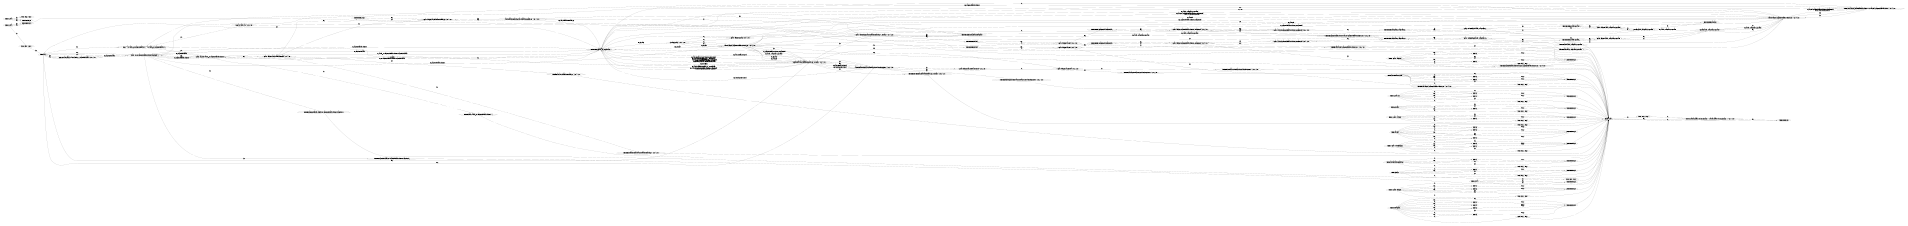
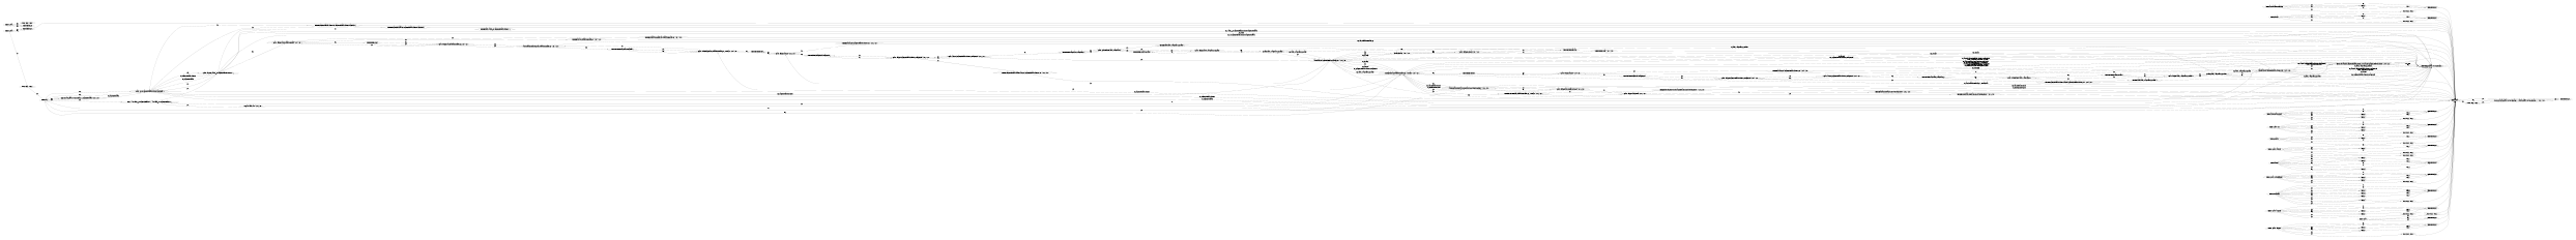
  digraph {
    rankdir=LR
    edge [arrowhead=diamond]
    n1 [label=<(METHOD,base.ThreadTaskRunnerHandle.Get)>]
    n2 [label=<(PARAM,p1)>]
    n3 [label=<(BLOCK,&lt;empty&gt;,&lt;empty&gt;)>]
    n4 [label=<(METHOD_RETURN,ANY)>]
    n5 [label=<(METHOD,&lt;global&gt;)<SUB>1</SUB>>]
    n6 [label=<(BLOCK,&lt;empty&gt;,&lt;empty&gt;)<SUB>1</SUB>>]
    n7 [label="<(UNKNOWN,static base::Callback&lt;void(const gfx::Image&amp;)&gt; ...,static base::Callback&lt;void(const gfx::Image&amp;)&gt; ...)<SUB>1</SUB>>"]
    n8 [label=<(METHOD_RETURN,ANY)<SUB>1</SUB>>]
    n9 [label=<(METHOD,gfx.Image)>]
    n10 [label=<(PARAM,p1)>]
    n11 [label=<(BLOCK,&lt;empty&gt;,&lt;empty&gt;)>]
    n12 [label=<(METHOD_RETURN,ANY)>]
    n13 [label=<(METHOD,&lt;global&gt;)<SUB>1</SUB>>]
    n14 [label=<(BLOCK,&lt;empty&gt;,&lt;empty&gt;)<SUB>1</SUB>>]
    n15 [label=<(METHOD_RETURN,ANY)<SUB>1</SUB>>]
    n16 [label=<(METHOD,Wrap)<SUB>1</SUB>>]
    n17 [label="<(PARAM,const base::Callback&lt;void(const SkBitmap&amp;)&gt;&amp; image_decoded_callback)<SUB>2</SUB>>"]
    n18 [label=<(BLOCK,{     auto* handler = new ImageDecodedHandlerWi...,{     auto* handler = new ImageDecodedHandlerWi...)<SUB>2</SUB>>]
    n19 [label=<(&lt;operator&gt;.new,new ImageDecodedHandlerWithTimeout(image_decode...)<SUB>3</SUB>>]
    n20 [label="<(PostDelayedTask,base::ThreadTaskRunnerHandle::Get()-&gt;PostDelaye...)<SUB>4</SUB>>"]
    n21 [label="<(base.TimeDelta.FromSeconds,base::TimeDelta::FromSeconds(kDecodeLogoTimeout...)<SUB>8</SUB>>"]
    n22 [label="<(LOCAL,auto* handler: auto*)<SUB>3</SUB>>"]
    n23 [label=<(&lt;operator&gt;.assignment,* handler = new ImageDecodedHandlerWithTimeout(...)<SUB>3</SUB>>]
    n24 [label="<(RETURN,return base::Bind(&amp;ImageDecodedHandlerWithTimeo...,return base::Bind(&amp;ImageDecodedHandlerWithTimeo...)<SUB>9</SUB>>"]
    n25 [label=<(METHOD_RETURN,Callback&lt;void (const gfx.Image&amp;)&gt;)<SUB>1</SUB>>]
    n26 [label=<(IDENTIFIER,ImageDecodedHandlerWithTimeout,new ImageDecodedHandlerWithTimeout(image_decode...)<SUB>3</SUB>>]
    n27 [label=<(IDENTIFIER,image_decoded_callback,new ImageDecodedHandlerWithTimeout(image_decode...)<SUB>3</SUB>>]
    n28 [label="<(base.Bind,base::Bind(&amp;ImageDecodedHandlerWithTimeout::OnI...)<SUB>6</SUB>>"]
    n29 [label="<(base.Bind,base::Bind(&amp;ImageDecodedHandlerWithTimeout::OnI...)<SUB>9</SUB>>"]
    n30 [label="<(&lt;operator&gt;.indirectFieldAccess,base::ThreadTaskRunnerHandle::Get()-&gt;PostDelaye...)<SUB>4</SUB>>"]
    n31 [label="<(IDENTIFIER,FROM_HERE,base::ThreadTaskRunnerHandle::Get()-&gt;PostDelaye...)<SUB>5</SUB>>"]
    n32 [label=<(FIELD_IDENTIFIER,Bind,Bind)<SUB>9</SUB>>]
    n33 [label="<(&lt;operator&gt;.fieldAccess,base::TimeDelta::FromSeconds)<SUB>8</SUB>>"]
    n34 [label="<(IDENTIFIER,kDecodeLogoTimeoutSeconds,base::TimeDelta::FromSeconds(kDecodeLogoTimeout...)<SUB>8</SUB>>"]
    n35 [label=<(IDENTIFIER,handler,* handler = new ImageDecodedHandlerWithTimeout(...)<SUB>3</SUB>>]
    n36 [label="<(&lt;operator&gt;.fieldAccess,base::ThreadTaskRunnerHandle)<SUB>4</SUB>>"]
    n37 [label=<(FIELD_IDENTIFIER,Get,Get)<SUB>4</SUB>>]
    n38 [label="<(IDENTIFIER,base,base::ThreadTaskRunnerHandle::Get())<SUB>4</SUB>>"]
    n39 [label="<(IDENTIFIER,ThreadTaskRunnerHandle,base::ThreadTaskRunnerHandle::Get())<SUB>4</SUB>>"]
    n40 [label="<(&lt;operator&gt;.fieldAccess,base::Bind)<SUB>6</SUB>>"]
    n41 [label="<(&lt;operator&gt;.addressOf,&amp;ImageDecodedHandlerWithTimeout::OnImageDecoded)<SUB>6</SUB>>"]
    n42 [label=<(GetWeakPtr,handler-&gt;weak_ptr_factory_.GetWeakPtr())<SUB>7</SUB>>]
    n43 [label="<(gfx.Image,gfx::Image())<SUB>7</SUB>>"]
    n44 [label="<(&lt;operator&gt;.fieldAccess,base::TimeDelta)<SUB>8</SUB>>"]
    n45 [label=<(GetWeakPtr,handler-&gt;weak_ptr_factory_.GetWeakPtr())<SUB>10</SUB>>]
    n46 [label="<(&lt;operator&gt;.fieldAccess,base::Bind)<SUB>9</SUB>>"]
    n47 [label="<(&lt;operator&gt;.addressOf,&amp;ImageDecodedHandlerWithTimeout::OnImageDecoded)<SUB>9</SUB>>"]
    n48 [label="<(base.ThreadTaskRunnerHandle.Get,base::ThreadTaskRunnerHandle::Get())<SUB>4</SUB>>"]
    n49 [label=<(FIELD_IDENTIFIER,PostDelayedTask,PostDelayedTask)<SUB>4</SUB>>]
    n50 [label=<(FIELD_IDENTIFIER,Bind,Bind)<SUB>6</SUB>>]
    n51 [label="<(&lt;operator&gt;.fieldAccess,base::ThreadTaskRunnerHandle::Get)<SUB>4</SUB>>"]
    n52 [label="<(IDENTIFIER,base,base::Bind(&amp;ImageDecodedHandlerWithTimeout::OnI...)<SUB>6</SUB>>"]
    n53 [label=<(FIELD_IDENTIFIER,OnImageDecoded,OnImageDecoded)<SUB>6</SUB>>]
    n54 [label="<(&lt;operator&gt;.fieldAccess,ImageDecodedHandlerWithTimeout::OnImageDecoded)<SUB>6</SUB>>"]
    n55 [label=<(FIELD_IDENTIFIER,weak_ptr_factory_,weak_ptr_factory_)<SUB>7</SUB>>]
    n56 [label=<(&lt;operator&gt;.fieldAccess,handler-&gt;weak_ptr_factory_.GetWeakPtr)<SUB>7</SUB>>]
    n57 [label=<(FIELD_IDENTIFIER,Image,Image)<SUB>7</SUB>>]
    n58 [label="<(&lt;operator&gt;.fieldAccess,gfx::Image)<SUB>7</SUB>>"]
    n59 [label="<(IDENTIFIER,base,base::TimeDelta::FromSeconds(kDecodeLogoTimeout...)<SUB>8</SUB>>"]
    n60 [label="<(IDENTIFIER,TimeDelta,base::TimeDelta::FromSeconds(kDecodeLogoTimeout...)<SUB>8</SUB>>"]
    n61 [label="<(IDENTIFIER,ImageDecodedHandlerWithTimeout,base::Bind(&amp;ImageDecodedHandlerWithTimeout::OnI...)<SUB>6</SUB>>"]
    n62 [label=<(&lt;operator&gt;.indirectFieldAccess,handler-&gt;weak_ptr_factory_)<SUB>7</SUB>>]
    n63 [label=<(FIELD_IDENTIFIER,GetWeakPtr,GetWeakPtr)<SUB>7</SUB>>]
    n64 [label=<(&lt;operator&gt;.fieldAccess,handler-&gt;weak_ptr_factory_.GetWeakPtr)<SUB>10</SUB>>]
    n65 [label=<(IDENTIFIER,handler,handler-&gt;weak_ptr_factory_.GetWeakPtr())<SUB>7</SUB>>]
+   n66 [label="<(IDENTIFIER,gfx,gfx::Image())<SUB>7</SUB>>"]
    n67 [label="<(IDENTIFIER,base,base::Bind(&amp;ImageDecodedHandlerWithTimeout::OnI...)<SUB>9</SUB>>"]
    n68 [label=<(FIELD_IDENTIFIER,OnImageDecoded,OnImageDecoded)<SUB>9</SUB>>]
    n69 [label="<(&lt;operator&gt;.fieldAccess,ImageDecodedHandlerWithTimeout::OnImageDecoded)<SUB>9</SUB>>"]
    n70 [label=<(FIELD_IDENTIFIER,weak_ptr_factory_,weak_ptr_factory_)<SUB>10</SUB>>]
    n71 [label="<(IDENTIFIER,ImageDecodedHandlerWithTimeout,base::Bind(&amp;ImageDecodedHandlerWithTimeout::OnI...)<SUB>9</SUB>>"]
    n72 [label=<(&lt;operator&gt;.indirectFieldAccess,handler-&gt;weak_ptr_factory_)<SUB>10</SUB>>]
    n73 [label=<(FIELD_IDENTIFIER,GetWeakPtr,GetWeakPtr)<SUB>10</SUB>>]
    n74 [label=<(IDENTIFIER,handler,handler-&gt;weak_ptr_factory_.GetWeakPtr())<SUB>10</SUB>>]
    n75 [label=<(METHOD,base.TimeDelta.FromSeconds)>]
    n76 [label=<(PARAM,p1)>]
    n77 [label=<(PARAM,p2)>]
    n78 [label=<(BLOCK,&lt;empty&gt;,&lt;empty&gt;)>]
    n79 [label=<(METHOD_RETURN,ANY)>]
    n80 [label=<(METHOD,&lt;operator&gt;.new)>]
    n81 [label=<(PARAM,p1)>]
    n82 [label=<(PARAM,p2)>]
    n83 [label=<(BLOCK,&lt;empty&gt;,&lt;empty&gt;)>]
    n84 [label=<(METHOD_RETURN,ANY)>]
    n85 [label=<(METHOD,GetWeakPtr)>]
    n86 [label=<(PARAM,p1)>]
    n87 [label=<(BLOCK,&lt;empty&gt;,&lt;empty&gt;)>]
    n88 [label=<(METHOD_RETURN,ANY)>]
    n89 [label=<(METHOD,&lt;operator&gt;.addressOf)>]
    n90 [label=<(PARAM,p1)>]
    n91 [label=<(BLOCK,&lt;empty&gt;,&lt;empty&gt;)>]
    n92 [label=<(METHOD_RETURN,ANY)>]
    n93 [label=<(METHOD,base.Bind)>]
    n94 [label=<(PARAM,p1)>]
    n95 [label=<(PARAM,p2)>]
    n96 [label=<(PARAM,p3)>]
    n97 [label=<(BLOCK,&lt;empty&gt;,&lt;empty&gt;)>]
    n98 [label=<(METHOD_RETURN,ANY)>]
    n99 [label=<(METHOD,&lt;operator&gt;.indirectFieldAccess)>]
    n100 [label=<(PARAM,p1)>]
    n101 [label=<(PARAM,p2)>]
    n102 [label=<(BLOCK,&lt;empty&gt;,&lt;empty&gt;)>]
    n103 [label=<(METHOD_RETURN,ANY)>]
    n104 [label=<(METHOD,PostDelayedTask)>]
    n105 [label=<(PARAM,p1)>]
    n106 [label=<(PARAM,p2)>]
    n107 [label=<(PARAM,p3)>]
    n108 [label=<(PARAM,p4)>]
    n109 [label=<(BLOCK,&lt;empty&gt;,&lt;empty&gt;)>]
    n110 [label=<(METHOD_RETURN,ANY)>]
    n111 [label=<(METHOD,&lt;operator&gt;.assignment)>]
    n112 [label=<(PARAM,p1)>]
    n113 [label=<(PARAM,p2)>]
    n114 [label=<(BLOCK,&lt;empty&gt;,&lt;empty&gt;)>]
    n115 [label=<(METHOD_RETURN,ANY)>]
    n116 [label=<(METHOD,&lt;global&gt;)<SUB>1</SUB>>]
    n117 [label=<(BLOCK,&lt;empty&gt;,&lt;empty&gt;)>]
    n118 [label=<(METHOD_RETURN,ANY)>]
    n119 [label=<(METHOD,&lt;operator&gt;.fieldAccess)>]
    n120 [label=<(PARAM,p1)>]
    n121 [label=<(PARAM,p2)>]
    n122 [label=<(BLOCK,&lt;empty&gt;,&lt;empty&gt;)>]
    n123 [label=<(METHOD_RETURN,ANY)>]
    n124 [label=<(METHOD,&lt;global&gt;)<SUB>1</SUB>>]
    n125 [label=<(BLOCK,&lt;empty&gt;,&lt;empty&gt;)>]
    n126 [label=<(METHOD_RETURN,ANY)>]
    n1 -> n2 [label="AST: "]
    n1 -> n2 [label="DDG: "]
    n1 -> n3 [label="AST: "]
    n1 -> n4 [label="AST: "]
    n1 -> n4 [arrowhead=odot label="CFG: "]
    n2 -> n4 [arrowhead=vee label="DDG: p1"]
    n3 -> n5 [arrowhead=odot]
    n4 -> n5 [arrowhead=vee]
    n5 -> n6 [arrowhead=vee label="AST: "]
    n5 -> n7 [arrowhead=odot label="CFG: "]
    n5 -> n8 [label="AST: "]
    n6 -> n7 [arrowhead=odot label="AST: "]
    n7 -> n8 [arrowhead=vee label="CFG: "]
    n9 -> n10 [arrowhead=vee label="AST: "]
    n9 -> n10 [arrowhead=odot label="DDG: "]
    n9 -> n11 [arrowhead=odot label="AST: "]
    n9 -> n12 [arrowhead=odot label="AST: "]
    n9 -> n12 [label="CFG: "]
    n10 -> n12 [arrowhead=odot label="DDG: p1"]
    n11 -> n5 [arrowhead=vee]
    n12 -> n5 [arrowhead=vee]
    n13 -> n14 [label="AST: "]
    n13 -> n15 [arrowhead=vee label="AST: "]
    n13 -> n15 [label="CFG: "]
    n14 -> n16 [arrowhead=odot label="AST: "]
    n15 -> n5 [arrowhead=vee]
    n16 -> n17 [arrowhead=odot label="AST: "]
    n16 -> n17 [arrowhead=vee label="DDG: "]
    n16 -> n18 [arrowhead=vee label="AST: "]
    n16 -> n19 [arrowhead=vee label="CFG: "]
    n16 -> n19 [label="DDG: "]
    n16 -> n20 [label="DDG: "]
    n16 -> n21 [label="DDG: "]
    n17 -> n19 [label="DDG: image_decoded_callback"]
    n18 -> n20 [label="AST: "]
    n18 -> n22 [arrowhead=odot label="AST: "]
    n18 -> n23 [arrowhead=vee label="AST: "]
    n18 -> n24 [label="AST: "]
    n19 -> n23 [arrowhead=vee label="CFG: "]
    n19 -> n23 [arrowhead=vee label="DDG: ImageDecodedHandlerWithTimeout"]
    n19 -> n23 [arrowhead=odot label="DDG: image_decoded_callback"]
    n19 -> n25 [arrowhead=vee label="DDG: ImageDecodedHandlerWithTimeout"]
    n19 -> n25 [arrowhead=odot label="DDG: image_decoded_callback"]
    n19 -> n26 [label="AST: "]
    n19 -> n27 [label="AST: "]
    n19 -> n28 [arrowhead=odot label="DDG: ImageDecodedHandlerWithTimeout"]
    n19 -> n29 [arrowhead=odot label="DDG: ImageDecodedHandlerWithTimeout"]
    n20 -> n21 [label="AST: "]
    n20 -> n25 [label="DDG: base::ThreadTaskRunnerHandle::Get()-&gt;PostDelayedTask"]
    n20 -> n25 [arrowhead=odot label="DDG: base::Bind(&amp;ImageDecodedHandlerWithTimeout::OnImageDecoded,\n                   handler-&gt;weak_ptr_factory_.GetWeakPtr(), gfx::Image())"]
    n20 -> n25 [arrowhead=vee label="DDG: base::TimeDelta::FromSeconds(kDecodeLogoTimeoutSeconds)"]
    n20 -> n25 [arrowhead=vee label="DDG: base::ThreadTaskRunnerHandle::Get()-&gt;PostDelayedTask(\n        FROM_HERE,\n        base::Bind(&amp;ImageDecodedHandlerWithTimeout::OnImageDecoded,\n                   handler-&gt;weak_ptr_factory_.GetWeakPtr(), gfx::Image()),\n        base::TimeDelta::FromSeconds(kDecodeLogoTimeoutSeconds))"]
    n20 -> n25 [arrowhead=odot label="DDG: FROM_HERE"]
    n20 -> n28 [arrowhead=vee label="AST: "]
    n20 -> n30 [label="AST: "]
    n20 -> n31 [arrowhead=vee label="AST: "]
    n20 -> n32 [arrowhead=vee label="CFG: "]
    n21 -> n20 [label="CFG: "]
    n21 -> n20 [arrowhead=odot label="DDG: base::TimeDelta::FromSeconds"]
    n21 -> n20 [arrowhead=odot label="DDG: kDecodeLogoTimeoutSeconds"]
    n21 -> n25 [arrowhead=vee label="DDG: base::TimeDelta::FromSeconds"]
    n21 -> n25 [label="DDG: kDecodeLogoTimeoutSeconds"]
    n21 -> n33 [label="AST: "]
    n21 -> n34 [label="AST: "]
    n22 -> n5 [arrowhead=vee]
    n23 -> n19 [label="AST: "]
    n23 -> n25 [label="DDG: handler"]
    n23 -> n25 [label="DDG: new ImageDecodedHandlerWithTimeout(image_decoded_callback)"]
    n23 -> n25 [arrowhead=odot label="DDG: * handler = new ImageDecodedHandlerWithTimeout(image_decoded_callback)"]
    n23 -> n35 [arrowhead=odot label="AST: "]
    n23 -> n36 [arrowhead=vee label="CFG: "]
    n24 -> n25 [label="CFG: "]
    n24 -> n25 [arrowhead=odot label="DDG: &lt;RET&gt;"]
    n24 -> n29 [label="AST: "]
    n25 -> n5
    n25 -> n16 [label="AST: "]
    n26 -> n5
    n27 -> n5
    n28 -> n20 [arrowhead=vee label="DDG: base::Bind"]
    n28 -> n20 [arrowhead=odot label="DDG: &amp;ImageDecodedHandlerWithTimeout::OnImageDecoded"]
    n28 -> n20 [arrowhead=vee label="DDG: handler-&gt;weak_ptr_factory_.GetWeakPtr()"]
    n28 -> n20 [arrowhead=vee label="DDG: gfx::Image()"]
    n28 -> n25 [arrowhead=vee label="DDG: gfx::Image()"]
    n28 -> n29 [arrowhead=odot label="DDG: base::Bind"]
    n28 -> n29 [arrowhead=vee label="DDG: &amp;ImageDecodedHandlerWithTimeout::OnImageDecoded"]
    n28 -> n40 [arrowhead=vee label="AST: "]
    n28 -> n41 [arrowhead=odot label="AST: "]
    n28 -> n42 [arrowhead=vee label="AST: "]
    n28 -> n43 [arrowhead=odot label="AST: "]
    n28 -> n44 [label="CFG: "]
    n29 -> n24 [arrowhead=odot label="CFG: "]
    n29 -> n24 [label="DDG: base::Bind(&amp;ImageDecodedHandlerWithTimeout::OnImageDecoded,\n                      handler-&gt;weak_ptr_factory_.GetWeakPtr())"]
    n29 -> n25 [arrowhead=vee label="DDG: base::Bind"]
    n29 -> n25 [label="DDG: &amp;ImageDecodedHandlerWithTimeout::OnImageDecoded"]
    n29 -> n25 [label="DDG: handler-&gt;weak_ptr_factory_.GetWeakPtr()"]
    n29 -> n25 [label="DDG: base::Bind(&amp;ImageDecodedHandlerWithTimeout::OnImageDecoded,\n                      handler-&gt;weak_ptr_factory_.GetWeakPtr())"]
    n29 -> n45 [arrowhead=odot label="AST: "]
    n29 -> n46 [arrowhead=vee label="AST: "]
    n29 -> n47 [label="AST: "]
    n30 -> n48 [arrowhead=vee label="AST: "]
    n30 -> n49 [arrowhead=odot label="AST: "]
    n30 -> n50 [arrowhead=vee label="CFG: "]
    n31 -> n5 [arrowhead=odot]
    n32 -> n46 [label="CFG: "]
    n33 -> n21 [label="CFG: "]
    n33 -> n44 [arrowhead=odot label="AST: "]
    n34 -> n5 [arrowhead=odot]
    n35 -> n5
    n36 -> n37 [label="CFG: "]
    n36 -> n38 [label="AST: "]
    n36 -> n39 [arrowhead=odot label="AST: "]
    n37 -> n51 [arrowhead=vee label="CFG: "]
    n38 -> n5 [arrowhead=vee]
    n39 -> n5 [arrowhead=vee]
    n40 -> n50 [arrowhead=odot label="AST: "]
    n40 -> n52 [label="AST: "]
    n40 -> n53 [label="CFG: "]
    n41 -> n54 [label="AST: "]
    n41 -> n55 [arrowhead=vee label="CFG: "]
    n42 -> n28 [arrowhead=odot label="DDG: handler-&gt;weak_ptr_factory_.GetWeakPtr"]
    n42 -> n45 [arrowhead=odot label="DDG: handler-&gt;weak_ptr_factory_.GetWeakPtr"]
    n42 -> n56 [label="AST: "]
    n42 -> n57 [arrowhead=vee label="CFG: "]
-   n25 -> n43 [arrowhead=odot label="DDG: gfx::Image"]
+   n43 -> n25 [arrowhead=odot label="DDG: gfx::Image"]
    n43 -> n28 [arrowhead=vee label="CFG: "]
    n43 -> n28 [arrowhead=vee label="DDG: gfx::Image"]
    n43 -> n58 [label="CFG: "]
    n44 -> n59 [label="AST: "]
    n44 -> n60 [label="AST: "]
    n45 -> n25 [arrowhead=odot label="DDG: handler-&gt;weak_ptr_factory_.GetWeakPtr"]
    n45 -> n29 [arrowhead=vee label="CFG: "]
    n45 -> n29 [arrowhead=odot label="DDG: handler-&gt;weak_ptr_factory_.GetWeakPtr"]
    n45 -> n64 [arrowhead=odot label="AST: "]
    n46 -> n32 [arrowhead=odot label="AST: "]
    n46 -> n67 [arrowhead=odot label="AST: "]
    n46 -> n68 [arrowhead=odot label="CFG: "]
    n47 -> n69 [label="AST: "]
    n47 -> n70 [label="CFG: "]
    n48 -> n25 [label="DDG: base::ThreadTaskRunnerHandle::Get"]
    n48 -> n49 [label="CFG: "]
    n48 -> n51 [label="AST: "]
    n49 -> n30 [arrowhead=vee label="CFG: "]
    n50 -> n40 [arrowhead=odot label="CFG: "]
    n51 -> n36 [arrowhead=vee label="AST: "]
    n51 -> n37 [arrowhead=odot label="AST: "]
    n51 -> n48 [arrowhead=odot label="CFG: "]
    n52 -> n5 [arrowhead=odot]
    n53 -> n54 [label="CFG: "]
    n54 -> n41 [arrowhead=odot label="CFG: "]
    n54 -> n53 [label="AST: "]
    n54 -> n61 [label="AST: "]
    n55 -> n62 [label="CFG: "]
    n56 -> n42 [arrowhead=vee label="CFG: "]
    n56 -> n62 [arrowhead=odot label="AST: "]
    n56 -> n63 [label="AST: "]
    n58 -> n43 [arrowhead=odot label="CFG: "]
    n58 -> n57 [label="AST: "]
+   n58 -> n66 [arrowhead=odot label="AST: "]
    n59 -> n5 [arrowhead=odot]
    n60 -> n5 [arrowhead=odot]
    n61 -> n5 [arrowhead=vee]
    n62 -> n55 [arrowhead=odot label="AST: "]
    n62 -> n63 [arrowhead=odot label="CFG: "]
    n62 -> n65 [arrowhead=vee label="AST: "]
    n63 -> n56 [label="CFG: "]
    n64 -> n45 [arrowhead=vee label="CFG: "]
    n64 -> n72 [arrowhead=vee label="AST: "]
    n64 -> n73 [arrowhead=odot label="AST: "]
    n65 -> n5
+   n66 -> n5 [arrowhead=vee]
    n67 -> n5 [arrowhead=vee]
    n68 -> n69 [label="CFG: "]
    n69 -> n47 [arrowhead=odot label="CFG: "]
    n69 -> n68 [arrowhead=odot label="AST: "]
    n69 -> n71 [arrowhead=vee label="AST: "]
    n70 -> n72 [arrowhead=odot label="CFG: "]
    n71 -> n5
    n72 -> n70 [label="AST: "]
    n72 -> n73 [label="CFG: "]
    n72 -> n74 [arrowhead=vee label="AST: "]
    n73 -> n64 [arrowhead=vee label="CFG: "]
    n74 -> n5 [arrowhead=vee]
    n75 -> n76 [arrowhead=odot label="AST: "]
    n75 -> n76 [arrowhead=vee label="DDG: "]
    n75 -> n77 [arrowhead=odot label="AST: "]
    n75 -> n77 [arrowhead=odot label="DDG: "]
    n75 -> n78 [arrowhead=vee label="AST: "]
    n75 -> n79 [arrowhead=odot label="AST: "]
    n75 -> n79 [arrowhead=vee label="CFG: "]
    n76 -> n79 [label="DDG: p1"]
    n77 -> n79 [label="DDG: p2"]
    n78 -> n5
    n79 -> n5 [arrowhead=vee]
    n80 -> n81 [arrowhead=odot label="AST: "]
    n80 -> n81 [arrowhead=vee label="DDG: "]
    n80 -> n82 [label="AST: "]
    n80 -> n82 [arrowhead=odot label="DDG: "]
    n80 -> n83 [arrowhead=odot label="AST: "]
    n80 -> n84 [arrowhead=odot label="AST: "]
    n80 -> n84 [arrowhead=odot label="CFG: "]
    n81 -> n84 [arrowhead=vee label="DDG: p1"]
    n82 -> n84 [arrowhead=odot label="DDG: p2"]
    n83 -> n5 [arrowhead=vee]
    n84 -> n5
    n85 -> n86 [label="AST: "]
    n85 -> n86 [label="DDG: "]
    n85 -> n87 [arrowhead=vee label="AST: "]
    n85 -> n88 [arrowhead=odot label="AST: "]
    n85 -> n88 [label="CFG: "]
    n86 -> n88 [arrowhead=vee label="DDG: p1"]
    n87 -> n5 [arrowhead=odot]
    n88 -> n5
    n89 -> n90 [label="AST: "]
    n89 -> n90 [arrowhead=vee label="DDG: "]
    n89 -> n91 [arrowhead=vee label="AST: "]
    n89 -> n92 [arrowhead=odot label="AST: "]
    n89 -> n92 [arrowhead=vee label="CFG: "]
    n90 -> n92 [arrowhead=vee label="DDG: p1"]
    n91 -> n5
    n92 -> n5 [arrowhead=vee]
    n93 -> n94 [label="AST: "]
    n93 -> n94 [arrowhead=vee label="DDG: "]
    n93 -> n95 [arrowhead=vee label="AST: "]
    n93 -> n95 [arrowhead=vee label="DDG: "]
    n93 -> n96 [arrowhead=odot label="AST: "]
    n93 -> n96 [arrowhead=odot label="DDG: "]
    n93 -> n97 [label="AST: "]
    n93 -> n98 [arrowhead=odot label="AST: "]
    n93 -> n98 [arrowhead=vee label="CFG: "]
    n94 -> n98 [arrowhead=odot label="DDG: p1"]
    n95 -> n98 [arrowhead=odot label="DDG: p2"]
    n96 -> n98 [label="DDG: p3"]
    n97 -> n5
    n98 -> n5
    n99 -> n100 [arrowhead=odot label="AST: "]
    n99 -> n100 [arrowhead=vee label="DDG: "]
    n99 -> n101 [arrowhead=vee label="AST: "]
    n99 -> n101 [label="DDG: "]
    n99 -> n102 [arrowhead=odot label="AST: "]
    n99 -> n103 [label="AST: "]
    n99 -> n103 [arrowhead=odot label="CFG: "]
    n100 -> n103 [arrowhead=vee label="DDG: p1"]
    n101 -> n103 [label="DDG: p2"]
    n102 -> n5
    n103 -> n5 [arrowhead=vee]
    n104 -> n105 [arrowhead=odot label="AST: "]
    n104 -> n105 [arrowhead=vee label="DDG: "]
    n104 -> n106 [arrowhead=vee label="AST: "]
    n104 -> n106 [label="DDG: "]
    n104 -> n107 [arrowhead=odot label="AST: "]
    n104 -> n107 [arrowhead=odot label="DDG: "]
    n104 -> n108 [label="AST: "]
    n104 -> n108 [label="DDG: "]
    n104 -> n109 [arrowhead=vee label="AST: "]
    n104 -> n110 [arrowhead=vee label="AST: "]
    n104 -> n110 [arrowhead=odot label="CFG: "]
    n105 -> n110 [label="DDG: p1"]
    n106 -> n110 [label="DDG: p2"]
    n107 -> n110 [arrowhead=odot label="DDG: p3"]
    n108 -> n110 [arrowhead=vee label="DDG: p4"]
    n109 -> n5 [arrowhead=vee]
    n110 -> n5 [arrowhead=odot]
    n111 -> n112 [arrowhead=odot label="AST: "]
    n111 -> n112 [label="DDG: "]
    n111 -> n113 [arrowhead=odot label="AST: "]
    n111 -> n113 [label="DDG: "]
    n111 -> n114 [label="AST: "]
    n111 -> n115 [label="AST: "]
    n111 -> n115 [arrowhead=vee label="CFG: "]
    n112 -> n115 [arrowhead=odot label="DDG: p1"]
    n113 -> n115 [arrowhead=vee label="DDG: p2"]
    n114 -> n5
    n115 -> n5 [arrowhead=vee]
    n116 -> n117 [label="AST: "]
    n116 -> n118 [arrowhead=vee label="AST: "]
    n116 -> n118 [label="CFG: "]
    n117 -> n5
    n118 -> n5 [arrowhead=odot]
    n119 -> n120 [arrowhead=vee label="AST: "]
    n119 -> n120 [label="DDG: "]
    n119 -> n121 [arrowhead=vee label="AST: "]
    n119 -> n121 [arrowhead=vee label="DDG: "]
    n119 -> n122 [label="AST: "]
    n119 -> n123 [label="AST: "]
    n119 -> n123 [arrowhead=vee label="CFG: "]
    n120 -> n123 [arrowhead=odot label="DDG: p1"]
    n121 -> n123 [arrowhead=odot label="DDG: p2"]
    n122 -> n5 [arrowhead=vee]
    n123 -> n5
    n124 -> n125 [arrowhead=vee label="AST: "]
    n124 -> n126 [label="AST: "]
    n124 -> n126 [arrowhead=vee label="CFG: "]
  }
